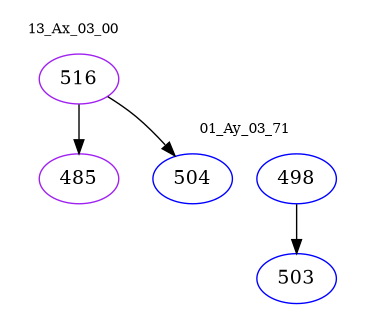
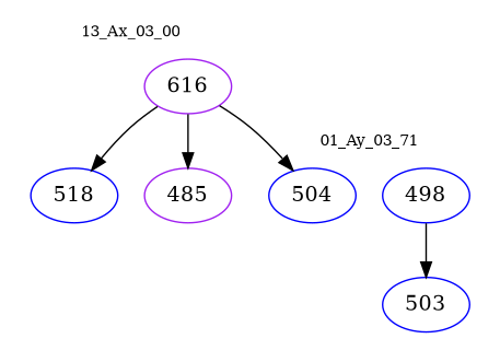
  digraph {
    node [color=blue]
    edge [color=black]
-   n1 [color=purple label=516]
+   n1 [color=purple label=616]
+   n2 [label=518]
    n3 [color=purple label=485]
    n4 [label=498]
    n5 [label=503]
    n6 [label=504]
    subgraph cluster_1 {
      color=white
      fontsize=10
      label="13_Ax_03_00"
      n1
+     n2
      n3
    }
    subgraph cluster_2 {
      color=white
      fontsize=10
      label="01_Ay_03_71"
      n4
      n5
      n6
    }
+   n1 -> n2
    n1 -> n3
    n1 -> n6
    n4 -> n5
  }
